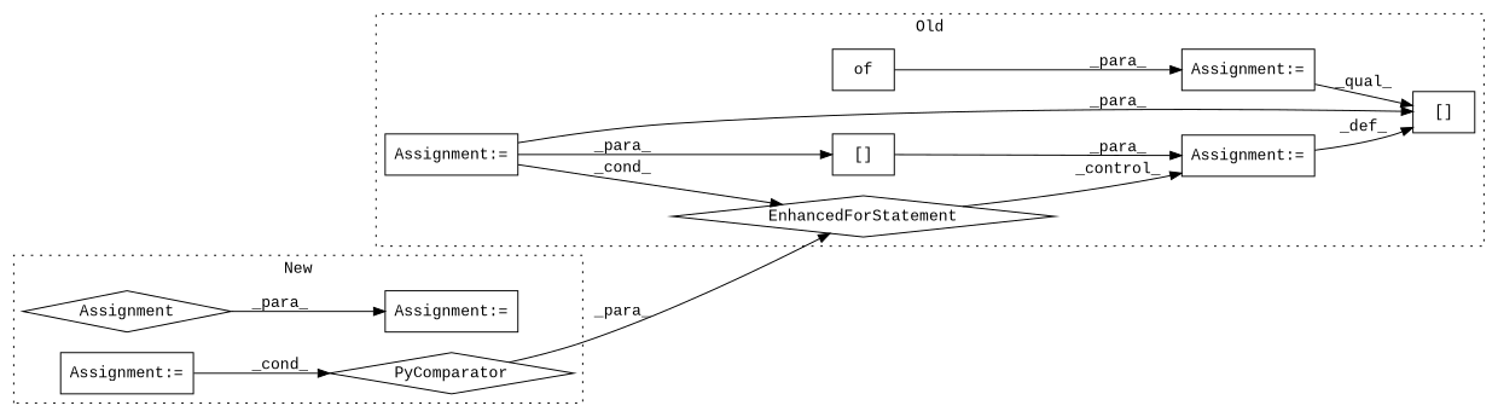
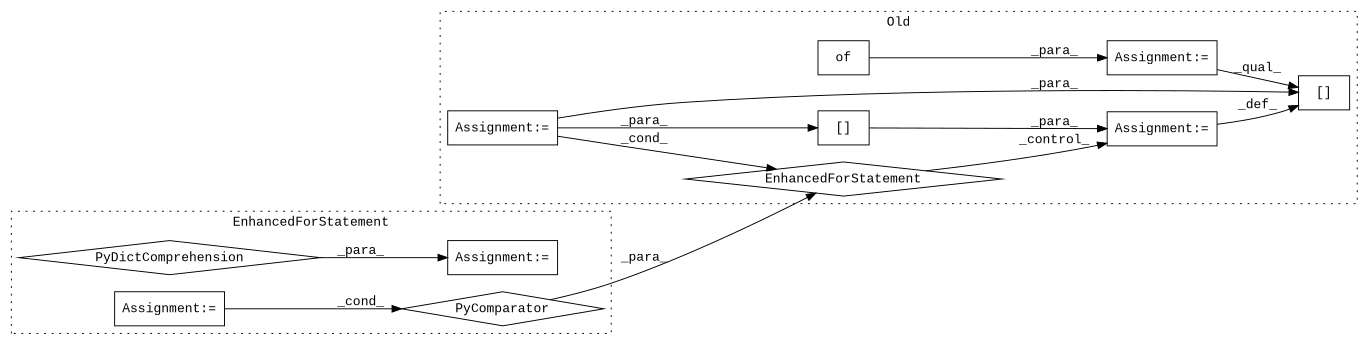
  digraph {
    fontname="Liberation Mono"
    rankdir=LR
    node [a=7 fontname="Liberation Mono" l=1 s=534 shape=box]
    edge [fontname="Liberation Mono"]
    n1 [a=32 l=4 label=of s=468]
    n2 [label="Assignment:=" s=463]
    n3 [a=2 l="14,1" label="[]" s="583,599"]
    n4 [label="Assignment:=" s=600]
    n5 [a=70 l="53,2" label=EnhancedForStatement s="478,559" shape=diamond]
    n6 [label="Assignment:=" s=391]
    n7 [a=2 l="7,1" label="[]" s="601,610"]
-   n8 [a=110 l=121 label=Assignment s=459 shape=diamond]
+   n8 [a=110 l=121 label=PyDictComprehension s=459 shape=diamond]
    n9 [l=38 label="Assignment:="]
    n10 [a=113 l=38 label=PyComparator shape=diamond]
    n11 [l=12 label="Assignment:=" s=447]
    subgraph cluster_1 {
      label=Old
      style=dotted
      n1
      n2
      n3
      n4
      n5
      n6
      n7
    }
    subgraph cluster_2 {
-     label=New
+     label=EnhancedForStatement
      style=dotted
      n8
      n9
      n10
      n11
    }
    n1 -> n2 [label=_para_]
    n2 -> n3 [label=_qual_]
    n4 -> n3 [label=_def_]
    n5 -> n4 [label=_control_]
    n6 -> n3 [label=_para_]
    n6 -> n5 [label=_cond_]
    n6 -> n7 [label=_para_]
    n7 -> n4 [label=_para_]
    n8 -> n11 [label=_para_]
    n9 -> n10 [label=_cond_]
    n10 -> n5 [label=_para_]
  }
